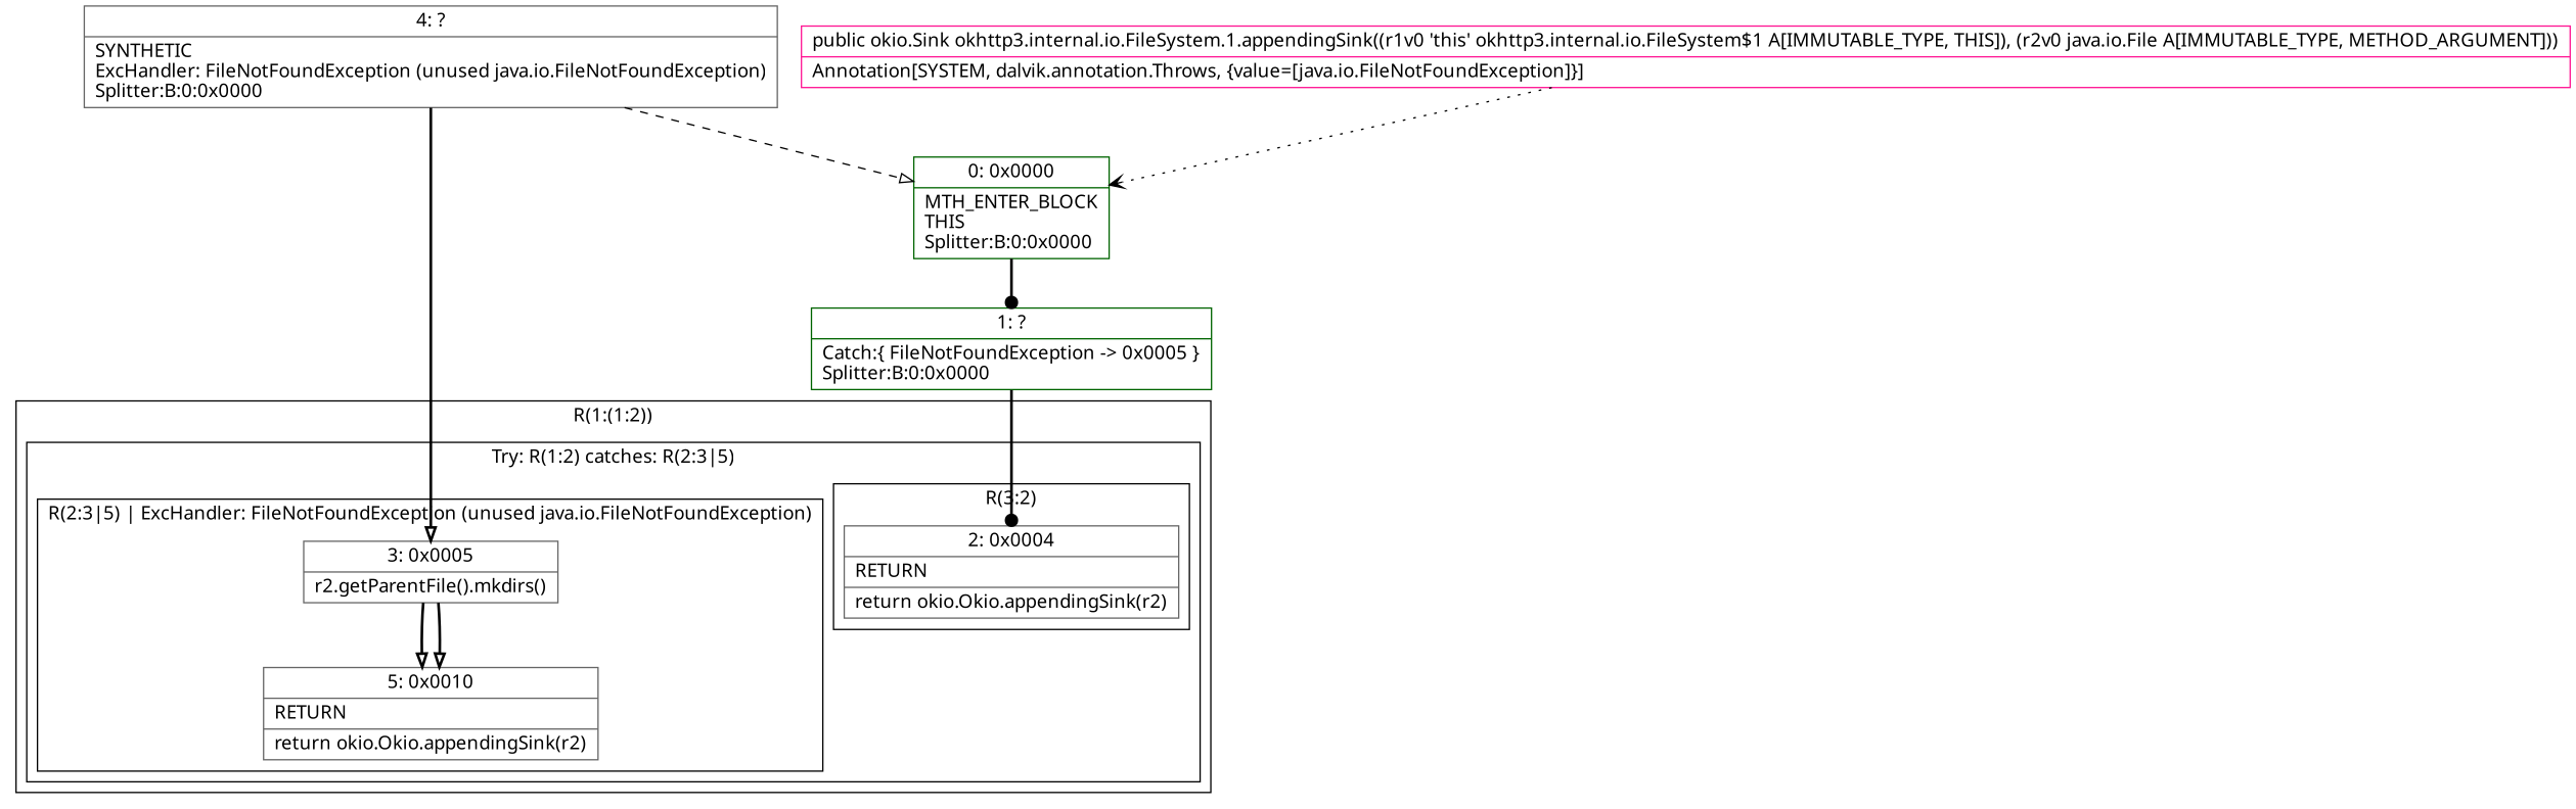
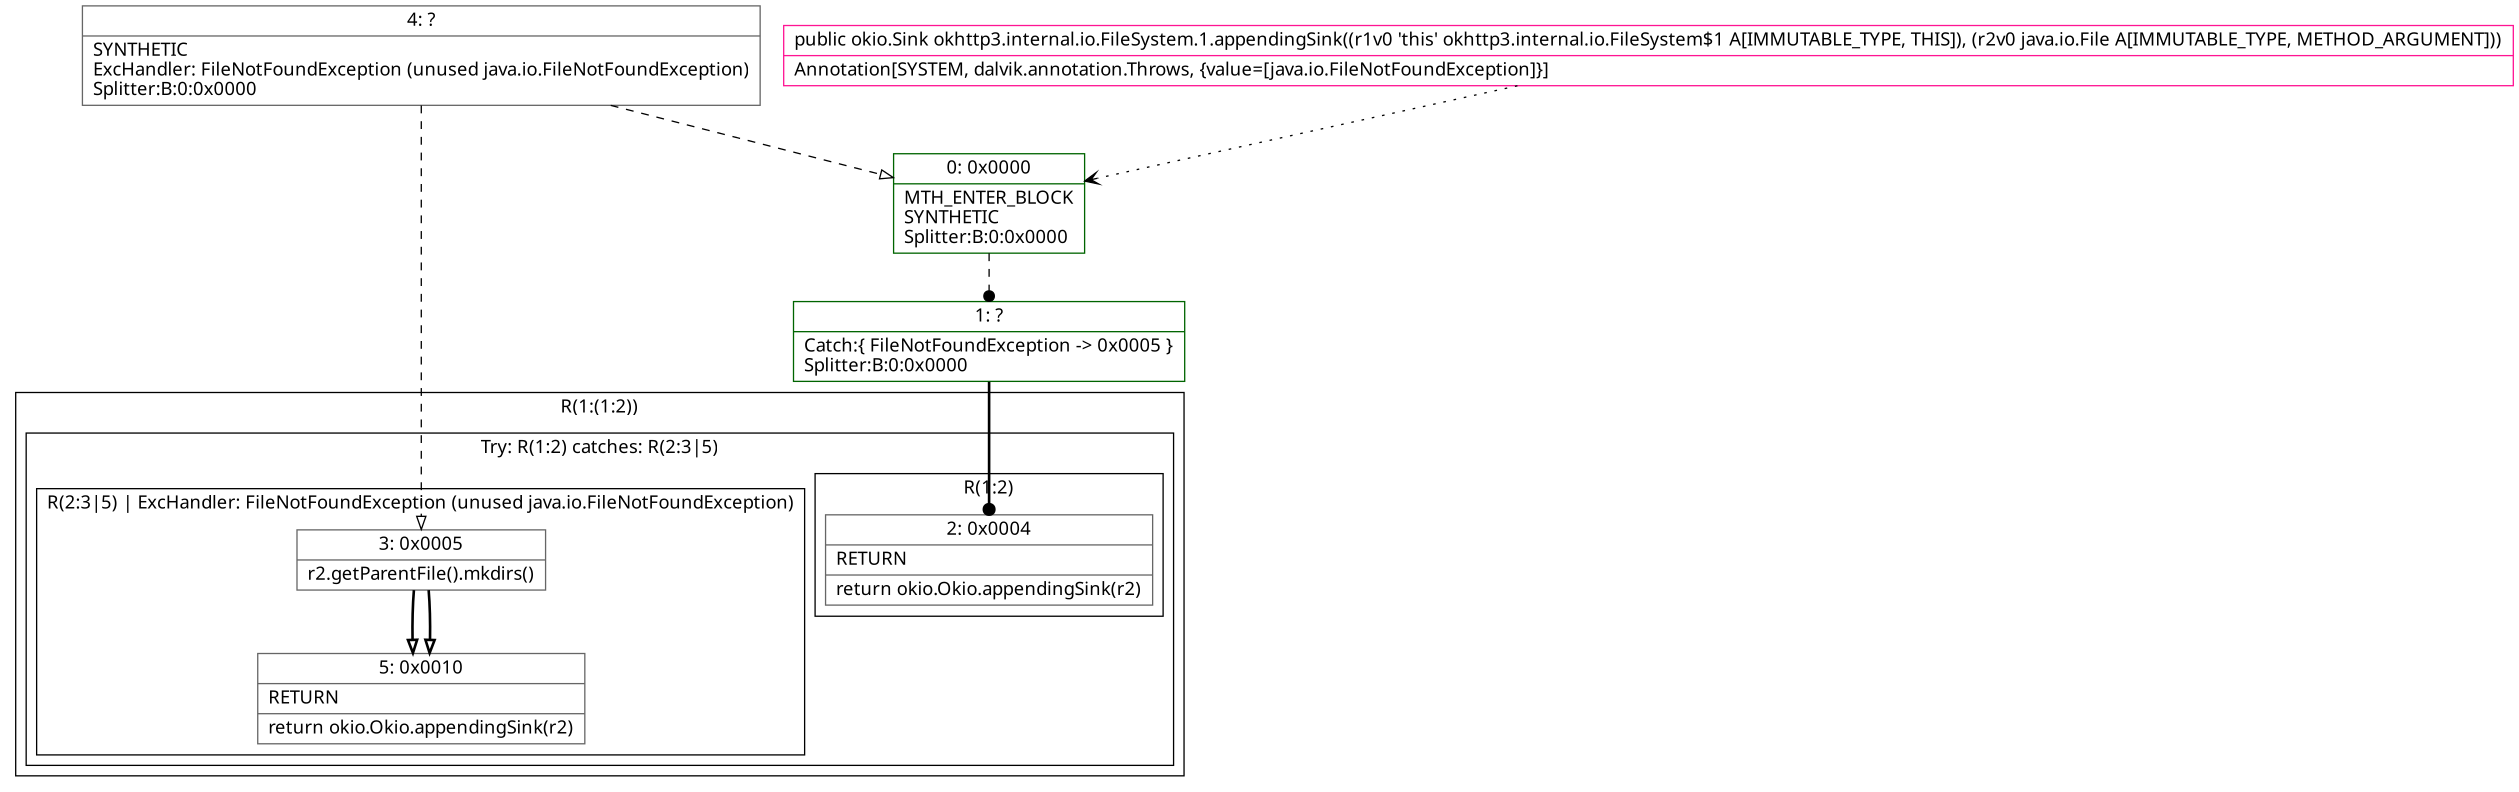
  digraph {
    fontname="Noto Sans"
    node [color=gray40 fontname="Noto Sans" shape=record]
    edge [arrowhead=onormal fontname="Noto Sans" style=bold]
    n1 [label="{2\:\ 0x0004|RETURN\l|return okio.Okio.appendingSink(r2)\l}"]
    n2 [label="{3\:\ 0x0005|r2.getParentFile().mkdirs()\l}"]
    n3 [label="{5\:\ 0x0010|RETURN\l|return okio.Okio.appendingSink(r2)\l}"]
-   n4 [color=darkgreen label="{0\:\ 0x0000|MTH_ENTER_BLOCK\lTHIS\lSplitter:B:0:0x0000\l}"]
+   n4 [color=darkgreen label="{0\:\ 0x0000|MTH_ENTER_BLOCK\lSYNTHETIC\lSplitter:B:0:0x0000\l}"]
    n5 [color=darkgreen label="{1\:\ ?|Catch:\{ FileNotFoundException \-\> 0x0005 \}\lSplitter:B:0:0x0000\l}"]
    n6 [label="{4\:\ ?|SYNTHETIC\lExcHandler: FileNotFoundException (unused java.io.FileNotFoundException)\lSplitter:B:0:0x0000\l}"]
    n7 [color=deeppink label="{public okio.Sink okhttp3.internal.io.FileSystem.1.appendingSink((r1v0 'this' okhttp3.internal.io.FileSystem$1 A[IMMUTABLE_TYPE, THIS]), (r2v0 java.io.File A[IMMUTABLE_TYPE, METHOD_ARGUMENT]))  | Annotation[SYSTEM, dalvik.annotation.Throws, \{value=[java.io.FileNotFoundException]\}]\l}"]
    subgraph cluster_1 {
      label="R(1:(1:2))"
      subgraph cluster_2 {
        label="Try: R(1:2) catches: R(2:3|5)"
        subgraph cluster_3 {
-         label="R(3:2)"
+         label="R(1:2)"
          n1
        }
        subgraph cluster_4 {
          label="R(2:3|5) | ExcHandler: FileNotFoundException (unused java.io.FileNotFoundException)\l"
          n2
          n3
        }
      }
    }
    subgraph cluster_5 {
      label="R(2:3|5) | ExcHandler: FileNotFoundException (unused java.io.FileNotFoundException)\l"
    }
    n2 -> n3
    n2 -> n3
-   n4 -> n5 [arrowhead=dot]
+   n4 -> n5 [arrowhead=dot style=dashed]
    n5 -> n1 [arrowhead=dot]
-   n6 -> n2
+   n6 -> n2 [style=dashed]
    n6 -> n4 [style=dashed]
    n7 -> n4 [arrowhead=vee style=dotted]
  }
